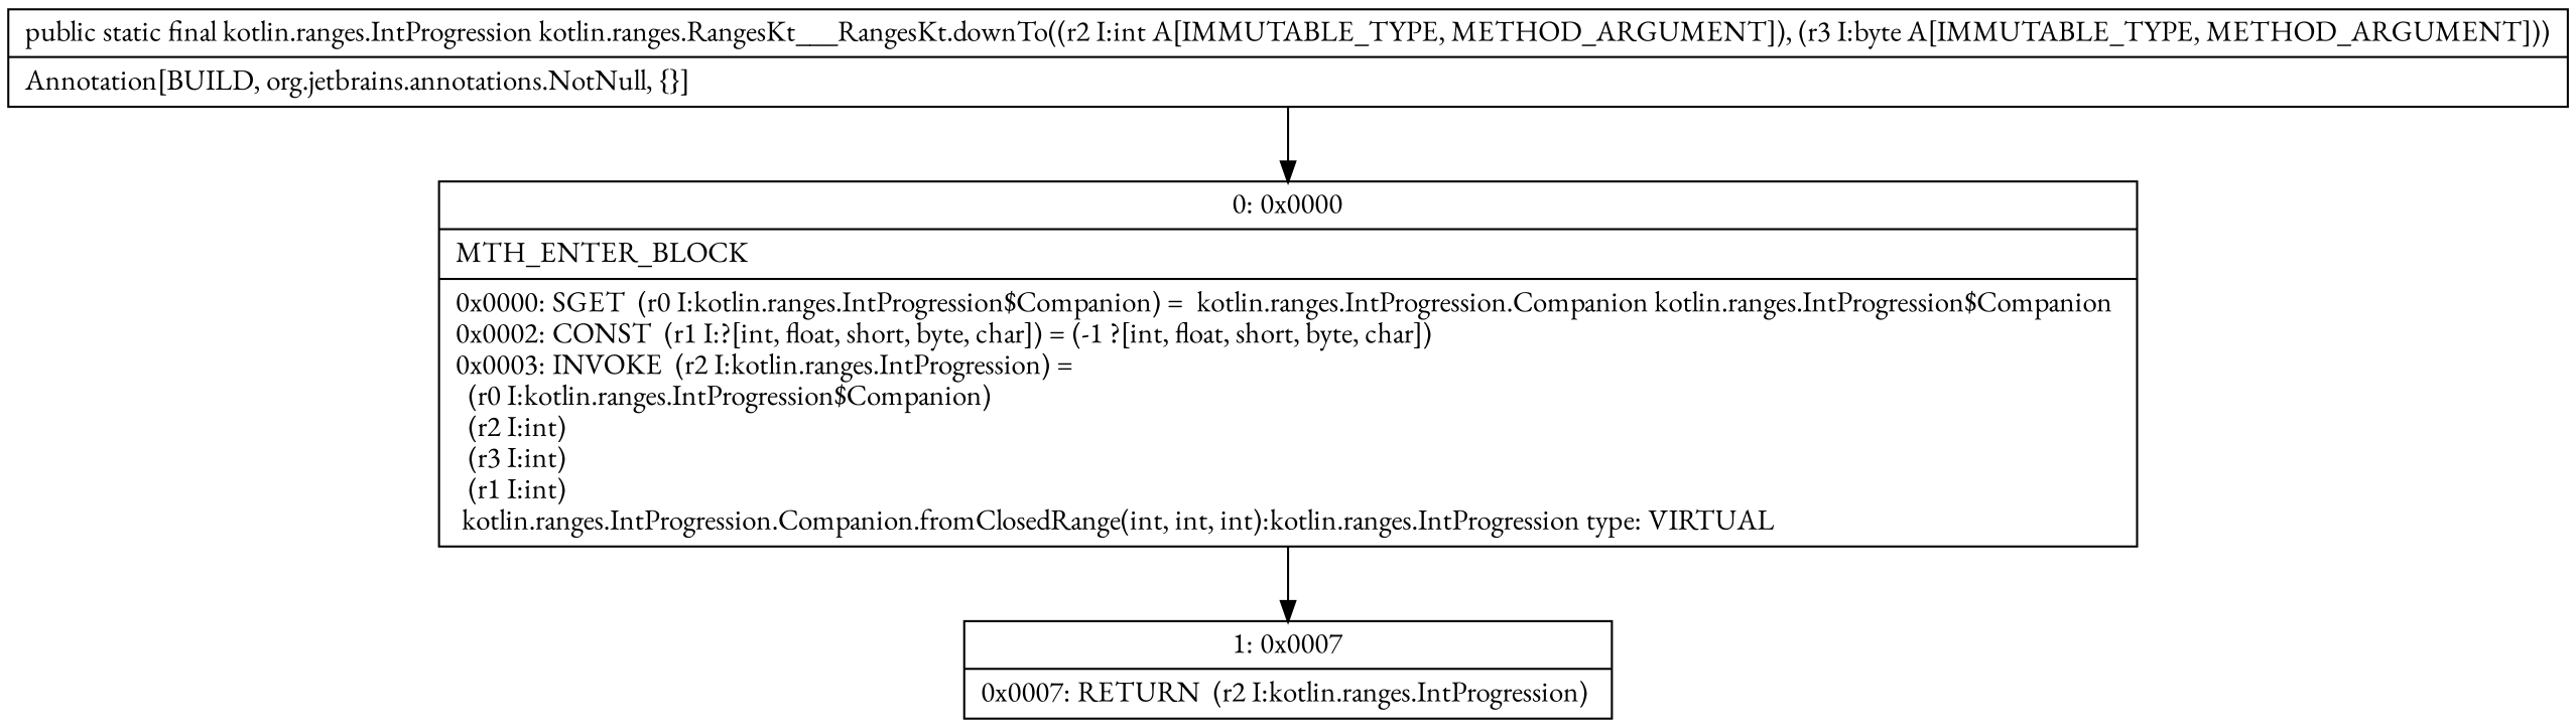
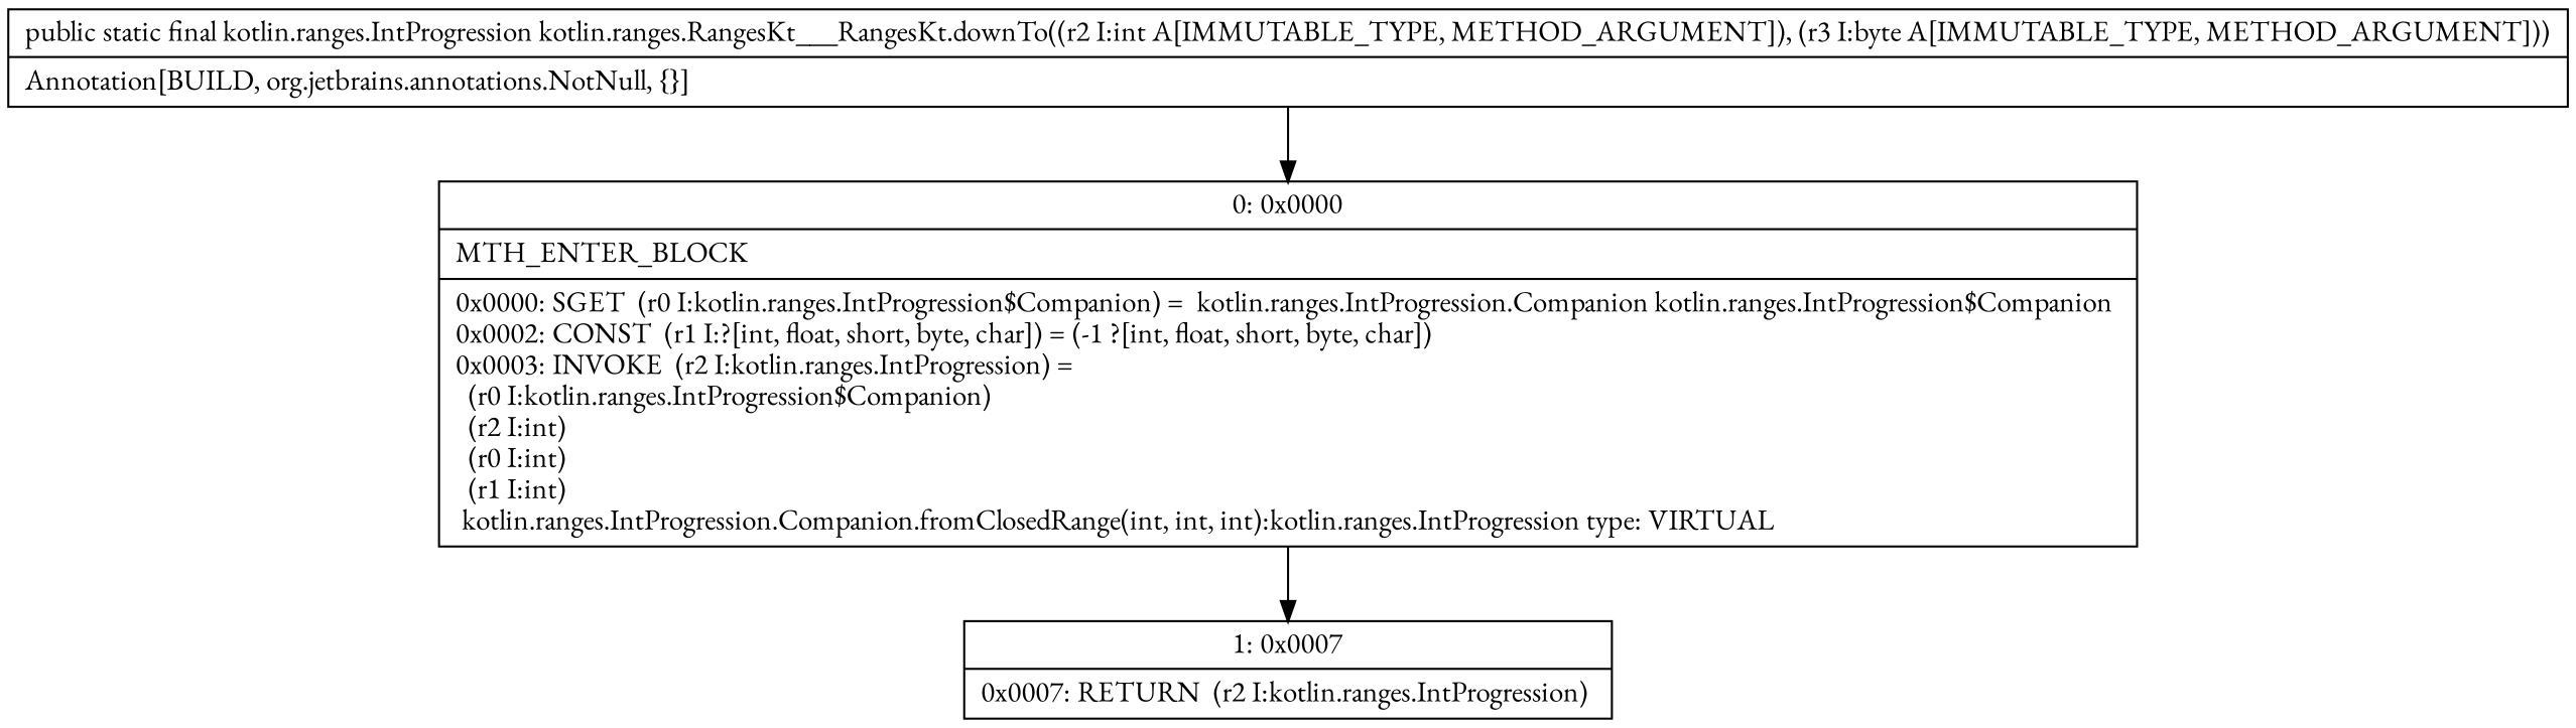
  digraph {
    fontname="EB Garamond"
    node [shape=record fontname="EB Garamond"]
    edge [fontname="EB Garamond"]
-   n1 [label="{0\:\ 0x0000|MTH_ENTER_BLOCK\l|0x0000: SGET  (r0 I:kotlin.ranges.IntProgression$Companion) =  kotlin.ranges.IntProgression.Companion kotlin.ranges.IntProgression$Companion \l0x0002: CONST  (r1 I:?[int, float, short, byte, char]) = (\-1 ?[int, float, short, byte, char]) \l0x0003: INVOKE  (r2 I:kotlin.ranges.IntProgression) = \l  (r0 I:kotlin.ranges.IntProgression$Companion)\l  (r2 I:int)\l  (r3 I:int)\l  (r1 I:int)\l kotlin.ranges.IntProgression.Companion.fromClosedRange(int, int, int):kotlin.ranges.IntProgression type: VIRTUAL \l}"]
+   n1 [label="{0\:\ 0x0000|MTH_ENTER_BLOCK\l|0x0000: SGET  (r0 I:kotlin.ranges.IntProgression$Companion) =  kotlin.ranges.IntProgression.Companion kotlin.ranges.IntProgression$Companion \l0x0002: CONST  (r1 I:?[int, float, short, byte, char]) = (\-1 ?[int, float, short, byte, char]) \l0x0003: INVOKE  (r2 I:kotlin.ranges.IntProgression) = \l  (r0 I:kotlin.ranges.IntProgression$Companion)\l  (r2 I:int)\l  (r0 I:int)\l  (r1 I:int)\l kotlin.ranges.IntProgression.Companion.fromClosedRange(int, int, int):kotlin.ranges.IntProgression type: VIRTUAL \l}"]
    n2 [label="{1\:\ 0x0007|0x0007: RETURN  (r2 I:kotlin.ranges.IntProgression) \l}"]
    n3 [label="{public static final kotlin.ranges.IntProgression kotlin.ranges.RangesKt___RangesKt.downTo((r2 I:int A[IMMUTABLE_TYPE, METHOD_ARGUMENT]), (r3 I:byte A[IMMUTABLE_TYPE, METHOD_ARGUMENT]))  | Annotation[BUILD, org.jetbrains.annotations.NotNull, \{\}]\l}"]
    n1 -> n2
    n3 -> n1
  }
